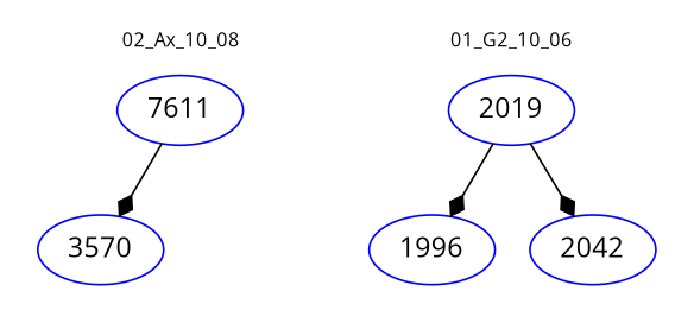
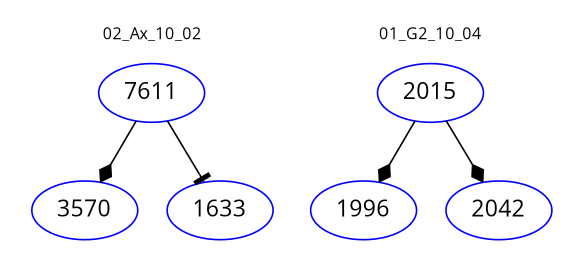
  digraph {
    fontname="Open Sans"
    node [color=blue fontname="Open Sans"]
    edge [arrowhead=diamond color=black fontname="Open Sans"]
    n1 [label=7611]
    n2 [label=3570]
-   n4 [label=2019]
+   n3 [label=1633]
+   n4 [label=2015]
    n5 [label=1996]
    n6 [label=2042]
    subgraph cluster_1 {
      color=white
      fontsize=10
-     label="02_Ax_10_08"
+     label="02_Ax_10_02"
      n1
      n2
+     n3
    }
    subgraph cluster_2 {
      color=white
      fontsize=10
-     label="01_G2_10_06"
+     label="01_G2_10_04"
      n4
      n5
      n6
    }
    n1 -> n2
+   n1 -> n3 [arrowhead=tee]
    n4 -> n5
    n4 -> n6
  }
